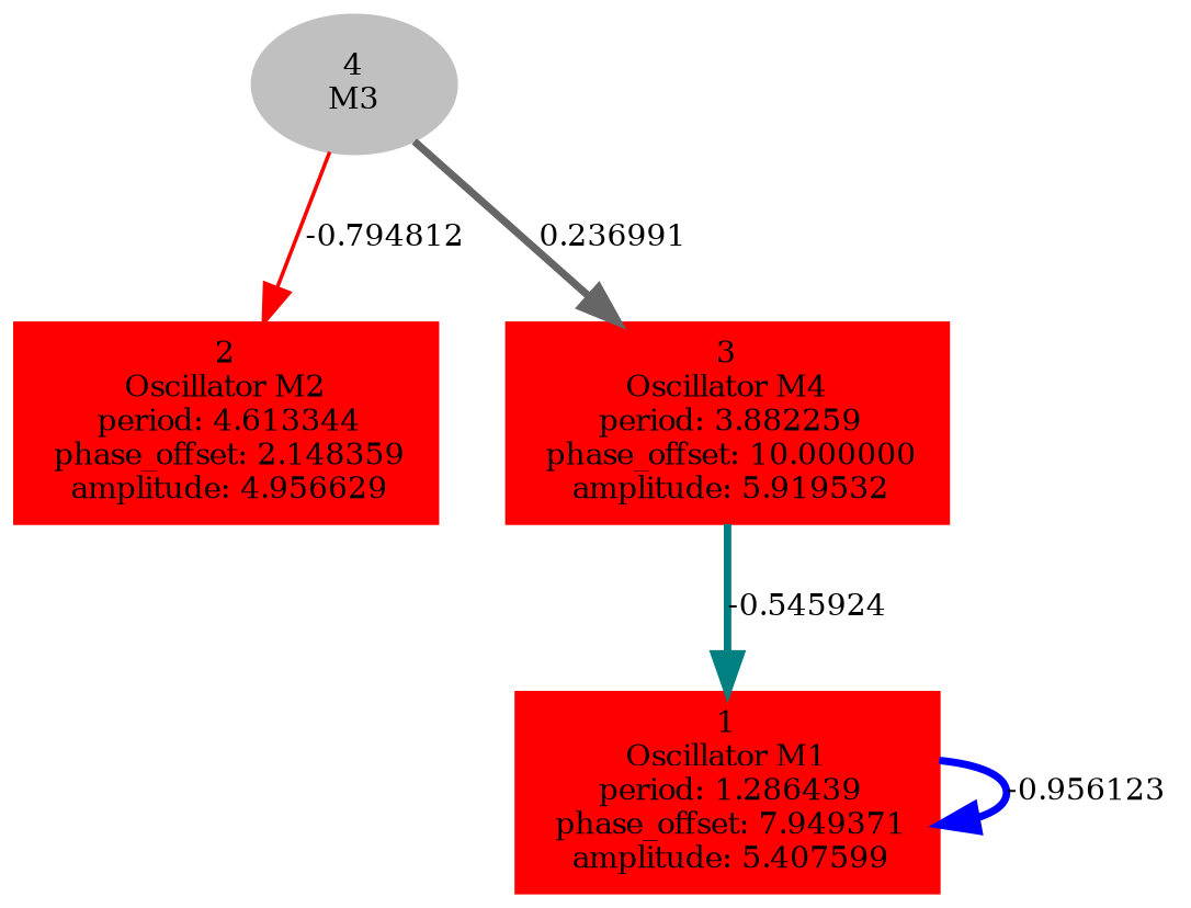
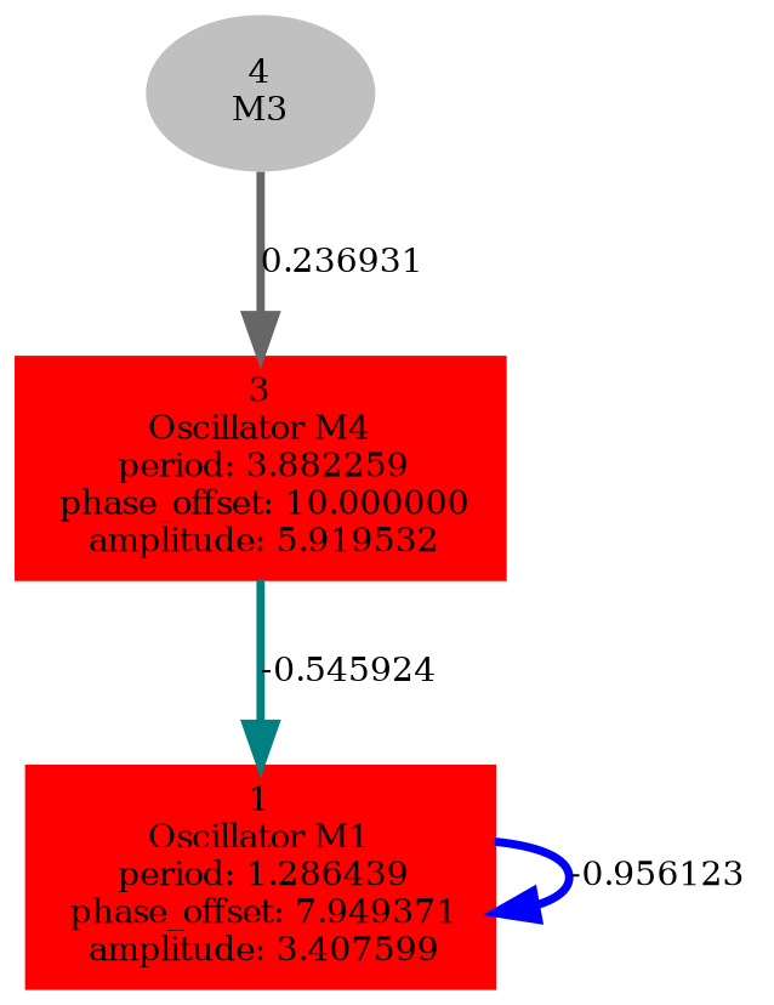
  digraph {
    forcelabels=true
    node [color=red fontsize=8 shape=box style=filled]
    edge [fontsize=8 style=bold]
-   n1 [label=<1<BR />Oscillator M1<BR /> period: 1.286439<BR /> phase_offset: 7.949371<BR /> amplitude: 5.407599>]
-   n2 [label=<2<BR />Oscillator M2<BR /> period: 4.613344<BR /> phase_offset: 2.148359<BR /> amplitude: 4.956629>]
+   n1 [label=<1<BR />Oscillator M1<BR /> period: 1.286439<BR /> phase_offset: 7.949371<BR /> amplitude: 3.407599>]
    n3 [label=<3<BR />Oscillator M4<BR /> period: 3.882259<BR /> phase_offset: 10.000000<BR /> amplitude: 5.919532>]
    n4 [color=grey label=<4<BR/>M3> shape=""]
    n1 -> n1 [color=blue label="-0.956123 "]
    n3 -> n1 [color=teal label="-0.545924 "]
-   n4 -> n2 [color=red label="-0.794812 " style=solid]
-   n4 -> n3 [color=gray40 label="0.236991 "]
+   n4 -> n3 [color=gray40 label="0.236931 "]
  }
